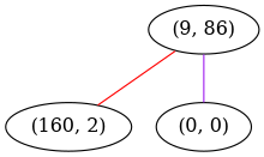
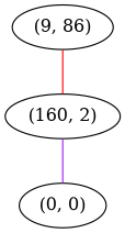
  graph {
    n1 [label="(9, 86)"]
    "(160, 2)"
    "(0, 0)"
    n1 -- "(160, 2)" [color=red weight=1]
-   n1 -- "(0, 0)" [color=purple weight=4]
+   "(160, 2)" -- "(0, 0)" [color=purple weight=4]
  }
